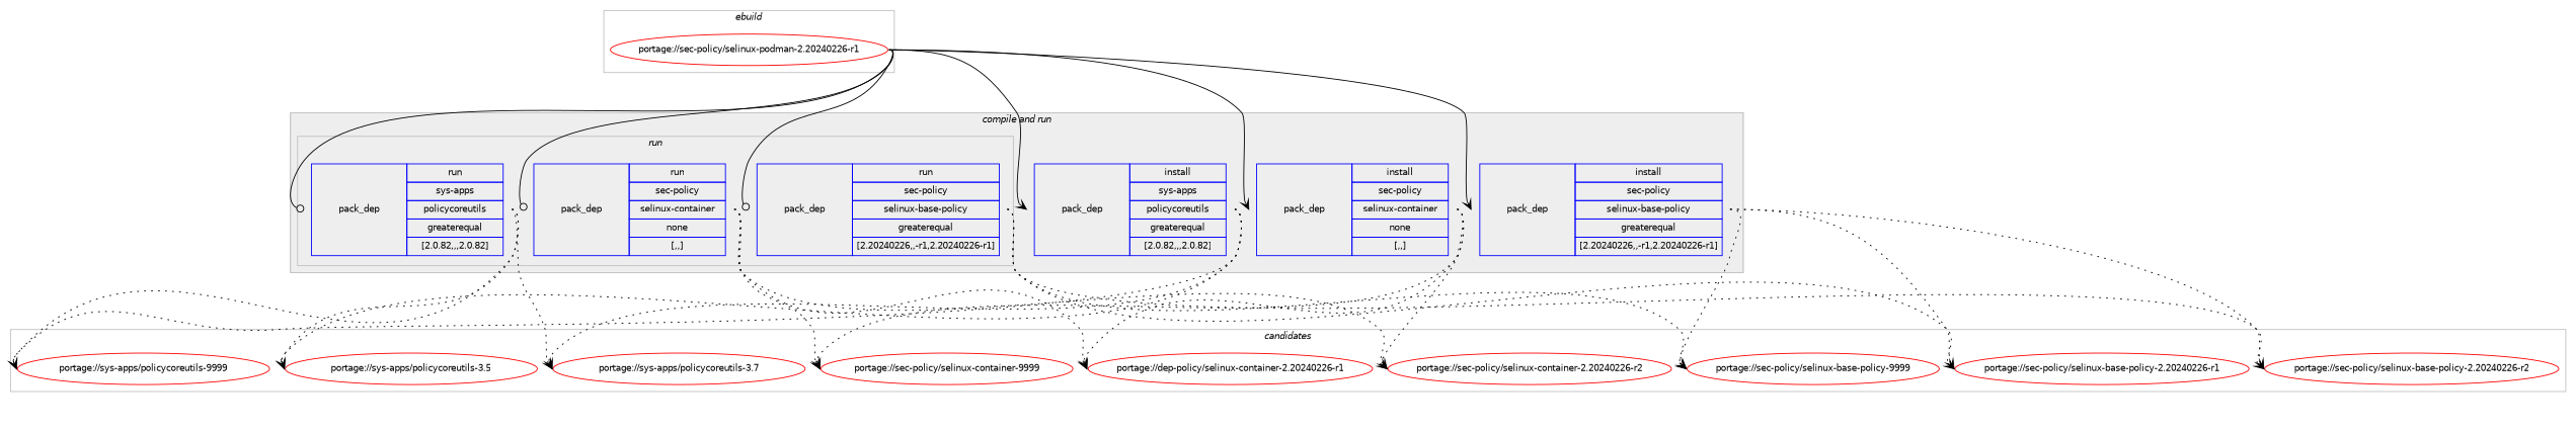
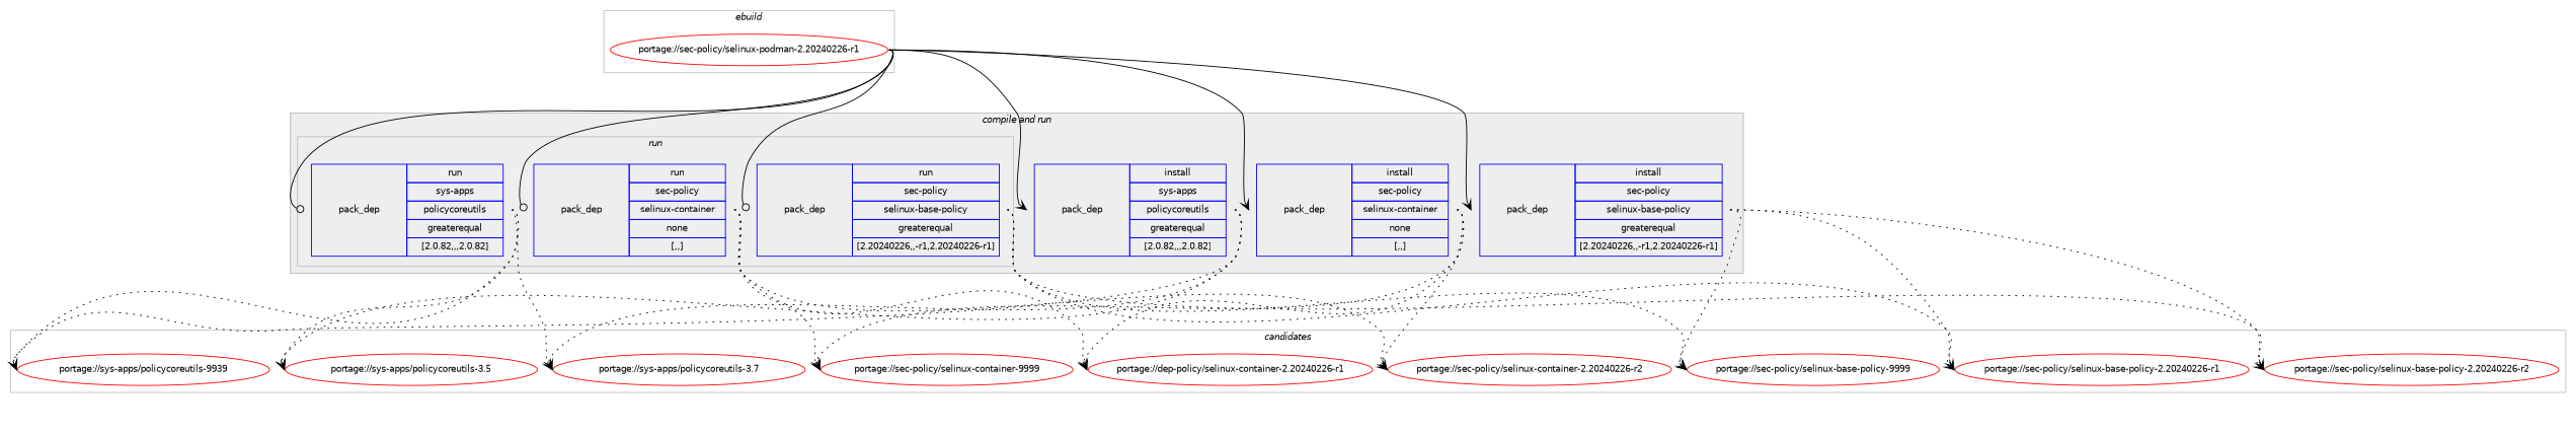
  digraph {
    compound=true
    concentrate=true
    fontname=Helvetica
    fontsize=10
    newrank=true
    rankdir=TB
    ranksep=1.5
    node [color=red fontname=Helvetica fontsize=10]
    edge [arrowhead=vee headport=w style=dotted tailport=e weight=100]
    n1 [label="portage://sec-policy/selinux-podman-2.20240226-r1" width=4]
    n2 [color=blue label=<<TABLE BORDER="0" CELLBORDER="1" CELLSPACING="0" CELLPADDING="4" WIDTH="220"><TR><TD ROWSPAN="6" CELLPADDING="30">pack_dep</TD></TR><TR><TD WIDTH="110">install</TD></TR><TR><TD>sec-policy</TD></TR><TR><TD>selinux-base-policy</TD></TR><TR><TD>greaterequal</TD></TR><TR><TD>[2.20240226,,-r1,2.20240226-r1]</TD></TR></TABLE>> shape=none]
    n3 [color=blue label=<<TABLE BORDER="0" CELLBORDER="1" CELLSPACING="0" CELLPADDING="4" WIDTH="220"><TR><TD ROWSPAN="6" CELLPADDING="30">pack_dep</TD></TR><TR><TD WIDTH="110">install</TD></TR><TR><TD>sec-policy</TD></TR><TR><TD>selinux-container</TD></TR><TR><TD>none</TD></TR><TR><TD>[,,]</TD></TR></TABLE>> shape=none]
    n4 [color=blue label=<<TABLE BORDER="0" CELLBORDER="1" CELLSPACING="0" CELLPADDING="4" WIDTH="220"><TR><TD ROWSPAN="6" CELLPADDING="30">pack_dep</TD></TR><TR><TD WIDTH="110">install</TD></TR><TR><TD>sys-apps</TD></TR><TR><TD>policycoreutils</TD></TR><TR><TD>greaterequal</TD></TR><TR><TD>[2.0.82,,,2.0.82]</TD></TR></TABLE>> shape=none]
    n5 [color=blue label=<<TABLE BORDER="0" CELLBORDER="1" CELLSPACING="0" CELLPADDING="4" WIDTH="220"><TR><TD ROWSPAN="6" CELLPADDING="30">pack_dep</TD></TR><TR><TD WIDTH="110">run</TD></TR><TR><TD>sec-policy</TD></TR><TR><TD>selinux-base-policy</TD></TR><TR><TD>greaterequal</TD></TR><TR><TD>[2.20240226,,-r1,2.20240226-r1]</TD></TR></TABLE>> shape=none]
    n6 [color=blue label=<<TABLE BORDER="0" CELLBORDER="1" CELLSPACING="0" CELLPADDING="4" WIDTH="220"><TR><TD ROWSPAN="6" CELLPADDING="30">pack_dep</TD></TR><TR><TD WIDTH="110">run</TD></TR><TR><TD>sec-policy</TD></TR><TR><TD>selinux-container</TD></TR><TR><TD>none</TD></TR><TR><TD>[,,]</TD></TR></TABLE>> shape=none]
    n7 [color=blue label=<<TABLE BORDER="0" CELLBORDER="1" CELLSPACING="0" CELLPADDING="4" WIDTH="220"><TR><TD ROWSPAN="6" CELLPADDING="30">pack_dep</TD></TR><TR><TD WIDTH="110">run</TD></TR><TR><TD>sys-apps</TD></TR><TR><TD>policycoreutils</TD></TR><TR><TD>greaterequal</TD></TR><TR><TD>[2.0.82,,,2.0.82]</TD></TR></TABLE>> shape=none]
    n8 [label="portage://sec-policy/selinux-base-policy-9999" width=4]
    n9 [label="portage://sec-policy/selinux-base-policy-2.20240226-r2" width=4]
    n10 [label="portage://sec-policy/selinux-base-policy-2.20240226-r1" width=4]
    n11 [label="portage://sec-policy/selinux-container-9999" width=4]
    n12 [label="portage://sec-policy/selinux-container-2.20240226-r2" width=4]
    n13 [label="portage://dep-policy/selinux-container-2.20240226-r1" width=4]
-   n14 [label="portage://sys-apps/policycoreutils-9999" width=4]
+   n14 [label="portage://sys-apps/policycoreutils-9939" width=4]
    n15 [label="portage://sys-apps/policycoreutils-3.7" width=4]
    n16 [label="portage://sys-apps/policycoreutils-3.5" width=4]
    subgraph cluster_1 {
      color=gray
      label=<<i>ebuild</i>>
      n1
    }
    subgraph cluster_2 {
      color=gray
      label=<<i>dependencies</i>>
      subgraph cluster_3 {
        color=gray
        fillcolor="#eeeeee"
        label=<<i>compile</i>>
        style=filled
        subgraph sub_4 {
          color=gray
          fillcolor="#eeeeee"
          label=<<i>compile</i>>
          style=filled
          n2
        }
        subgraph sub_5 {
          color=gray
          fillcolor="#eeeeee"
          label=<<i>compile</i>>
          style=filled
          n3
        }
        subgraph sub_6 {
          color=gray
          fillcolor="#eeeeee"
          label=<<i>compile</i>>
          style=filled
          n4
        }
      }
      subgraph cluster_7 {
        color=gray
        fillcolor="#eeeeee"
        label=<<i>compile and run</i>>
        style=filled
      }
      subgraph cluster_8 {
        color=gray
        fillcolor="#eeeeee"
        label=<<i>run</i>>
        style=filled
        subgraph sub_9 {
          color=gray
          fillcolor="#eeeeee"
          label=<<i>run</i>>
          style=filled
          n5
        }
        subgraph sub_10 {
          color=gray
          fillcolor="#eeeeee"
          label=<<i>run</i>>
          style=filled
          n6
        }
        subgraph sub_11 {
          color=gray
          fillcolor="#eeeeee"
          label=<<i>run</i>>
          style=filled
          n7
        }
      }
    }
    subgraph cluster_12 {
      color=gray
      label=<<i>candidates</i>>
      rank=same
      subgraph sub_13 {
        color=black
        label=<<i>candidates</i>>
        nodesep=1
        rank=same
        n8
        n9
        n10
      }
      subgraph sub_14 {
        color=black
        label=<<i>candidates</i>>
        nodesep=1
        rank=same
        n11
        n12
        n13
      }
      subgraph sub_15 {
        color=black
        label=<<i>candidates</i>>
        nodesep=1
        rank=same
        n14
        n15
        n16
      }
      subgraph sub_16 {
        color=black
        label=<<i>candidates</i>>
        nodesep=1
        rank=same
        n8
        n9
        n10
      }
      subgraph sub_17 {
        color=black
        label=<<i>candidates</i>>
        nodesep=1
        rank=same
        n11
        n12
        n13
      }
      subgraph sub_18 {
        color=black
        label=<<i>candidates</i>>
        nodesep=1
        rank=same
        n14
        n15
        n16
      }
    }
    n1 -> n2 [style=solid weight=20]
    n1 -> n3 [style=solid weight=20]
    n1 -> n4 [style=solid weight=20]
    n1 -> n5 [arrowhead=odot style=solid weight=20]
    n1 -> n6 [arrowhead=odot style=solid weight=20]
    n1 -> n7 [arrowhead=odot style=solid weight=20]
    n2 -> n8
    n2 -> n9
    n2 -> n10
    n3 -> n11
    n3 -> n12
    n3 -> n13
    n4 -> n14
    n4 -> n15
    n4 -> n16
    n5 -> n8
    n5 -> n9
    n5 -> n10
    n6 -> n11
    n6 -> n12
    n6 -> n13
    n7 -> n14
    n7 -> n15
    n7 -> n16
  }
